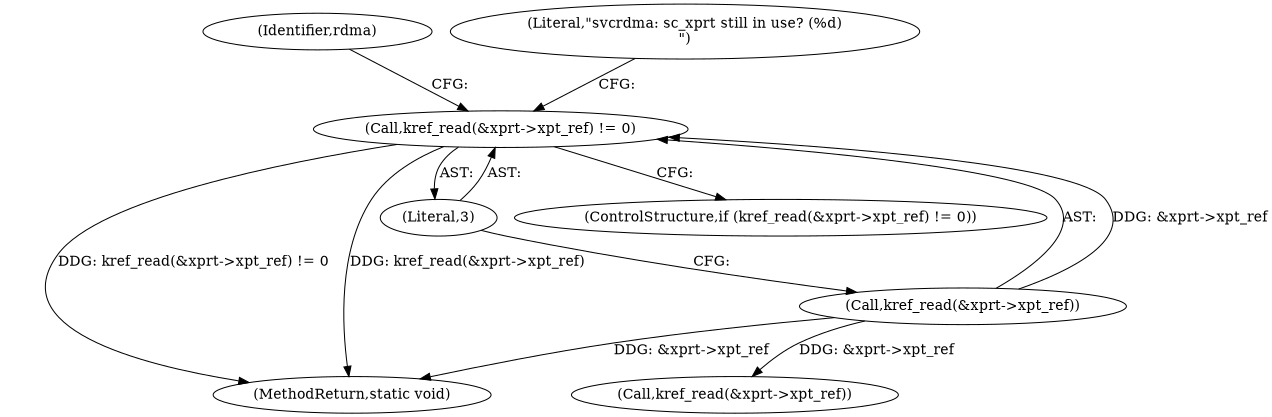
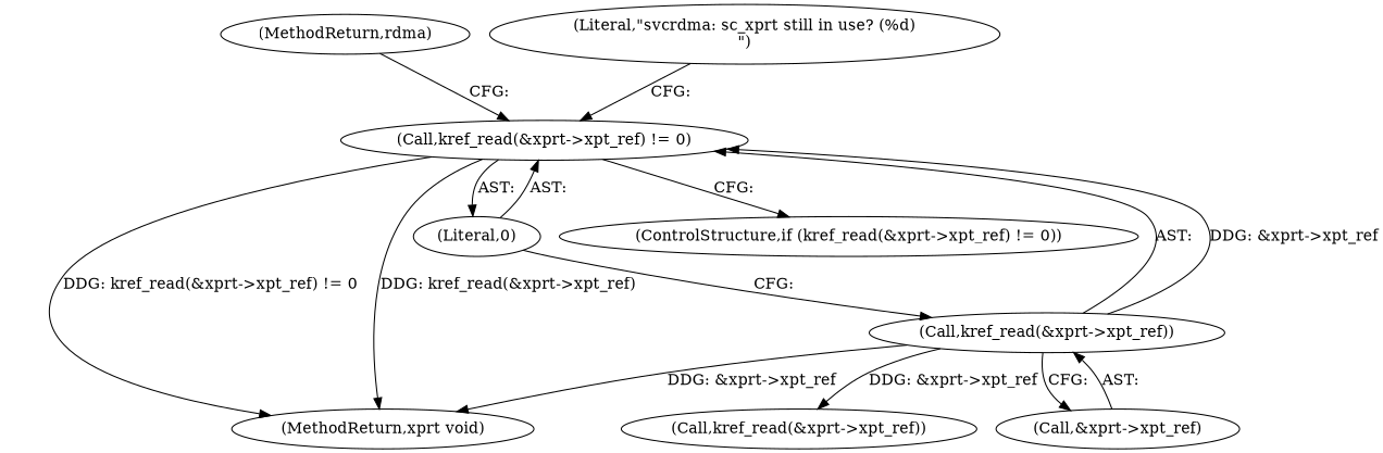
  digraph {
    n1 [label="(Call,kref_read(&xprt->xpt_ref) != 0)"]
-   n2 [label="(MethodReturn,static void)"]
-   n3 [label="(Literal,3)"]
+   n2 [label="(MethodReturn,xprt void)"]
+   n3 [label="(Literal,0)"]
    n4 [label="(ControlStructure,if (kref_read(&xprt->xpt_ref) != 0))"]
    n5 [label="(Call,kref_read(&xprt->xpt_ref))"]
    n6 [label="(Call,kref_read(&xprt->xpt_ref))"]
-   n8 [label="(Identifier,rdma)"]
+   n7 [label="(Call,&xprt->xpt_ref)"]
+   n8 [label="(MethodReturn,rdma)"]
    n9 [label="(Literal,\"svcrdma: sc_xprt still in use? (%d)\n\")"]
    n1 -> n2 [label="DDG: kref_read(&xprt->xpt_ref) != 0"]
    n1 -> n2 [label="DDG: kref_read(&xprt->xpt_ref)"]
    n1 -> n3 [label="AST: "]
    n1 -> n4 [label="CFG: "]
    n3 -> n1 [label="AST: "]
    n3 -> n5 [label="CFG: "]
    n5 -> n1 [label="AST: "]
    n5 -> n1 [label="DDG: &xprt->xpt_ref"]
    n5 -> n2 [label="DDG: &xprt->xpt_ref"]
    n5 -> n6 [label="DDG: &xprt->xpt_ref"]
+   n5 -> n7 [label="CFG: "]
+   n7 -> n5 [label="AST: "]
    n8 -> n1 [label="CFG: "]
    n9 -> n1 [label="CFG: "]
  }
